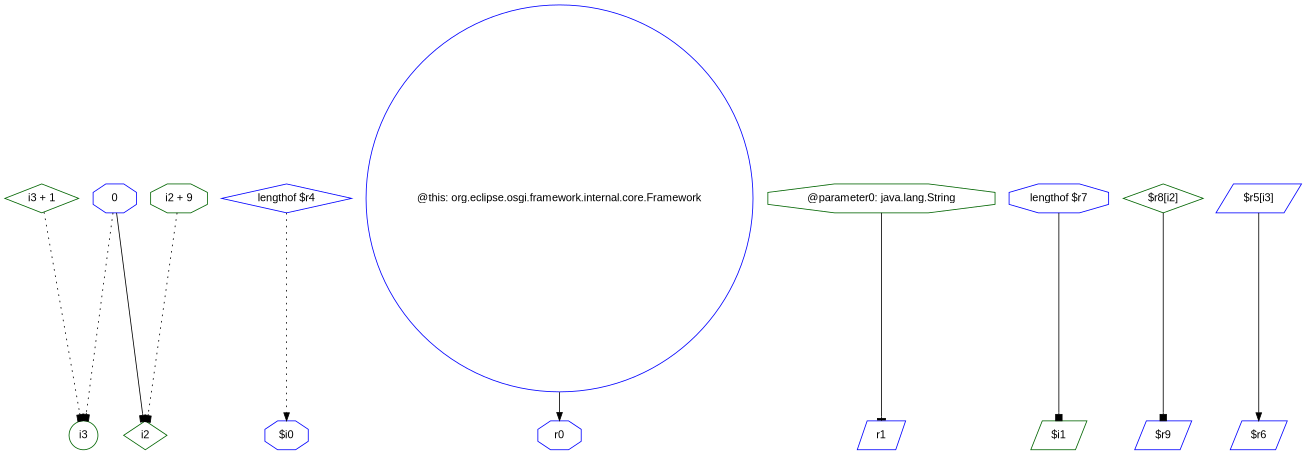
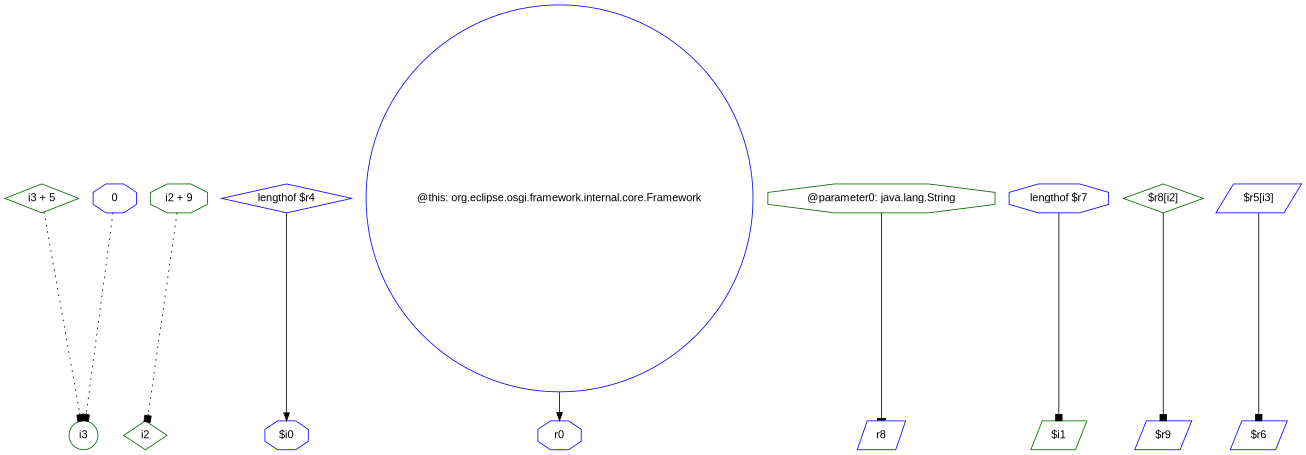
  digraph {
    fontname="Liberation Sans"
    node [color=blue fontname="Liberation Sans" shape=octagon]
    edge [arrowhead=box fontname="Liberation Sans" style=solid]
-   n1 [color=darkgreen label="i3 + 1" shape=diamond]
+   n1 [color=darkgreen label="i3 + 5" shape=diamond]
    n2 [color=darkgreen label=i3 shape=circle]
    n3 [label="lengthof $r4" shape=diamond]
    n4 [label="$i0"]
    n5 [label=0]
    n6 [color=darkgreen label=i2 shape=diamond]
    n7 [color=darkgreen label="i2 + 9"]
    n8 [label="@this: org.eclipse.osgi.framework.internal.core.Framework" shape=circle]
    n9 [label=r0]
    n10 [color=darkgreen label="@parameter0: java.lang.String"]
-   n11 [label=r1 shape=parallelogram]
+   n11 [label=r8 shape=parallelogram]
    n12 [label="lengthof $r7"]
    n13 [color=darkgreen label="$i1" shape=parallelogram]
    n14 [color=darkgreen label="$r8[i2]" shape=diamond]
    n15 [label="$r9" shape=parallelogram]
    n16 [label="$r5[i3]" shape=parallelogram]
    n17 [label="$r6" shape=parallelogram]
    n1 -> n2 [style=dotted]
-   n3 -> n4 [arrowhead=normal style=dotted]
+   n3 -> n4 [arrowhead=normal]
    n5 -> n2 [style=dotted]
-   n5 -> n6
    n7 -> n6 [style=dotted]
    n8 -> n9 [arrowhead=normal]
    n10 -> n11 [arrowhead=tee]
    n12 -> n13
    n14 -> n15
-   n16 -> n17 [arrowhead=normal]
+   n16 -> n17
  }
